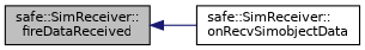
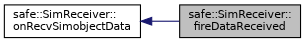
  digraph {
    rankdir=LR
    fontname="DejaVu Sans"
    node [color=black fontname="DejaVu Sans" fontsize=10 shape=record]
    n1 [fillcolor=grey75 fontcolor=black height=0.2 label="safe::SimReceiver::\lfireDataReceived" style=filled width=0.4]
    n2 [height=0.2 label="safe::SimReceiver::\lonRecvSimobjectData" width=0.4]
-   n1 -> n2 [color=midnightblue dir=back fontname="DejaVu Sans" fontsize=10 labelfontname=FreeSans labelfontsize=10 style=solid]
+   n2 -> n1 [color=midnightblue dir=back fontname="DejaVu Sans" fontsize=10 labelfontname=FreeSans labelfontsize=10 style=solid]
  }
